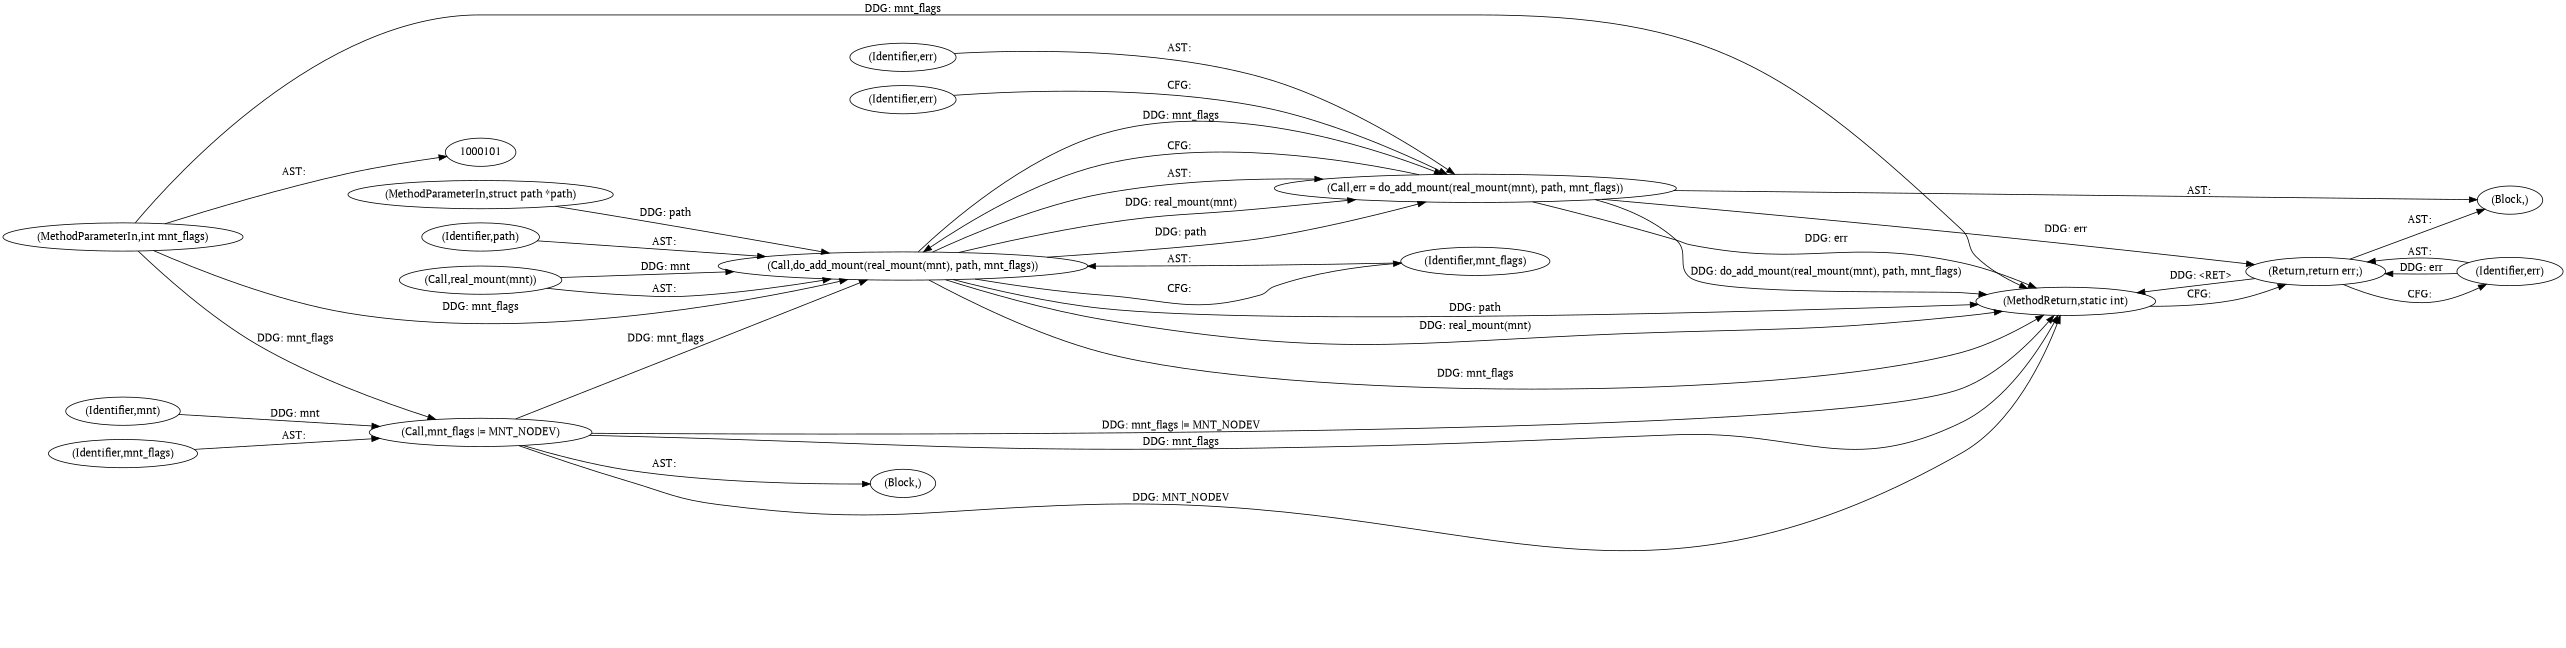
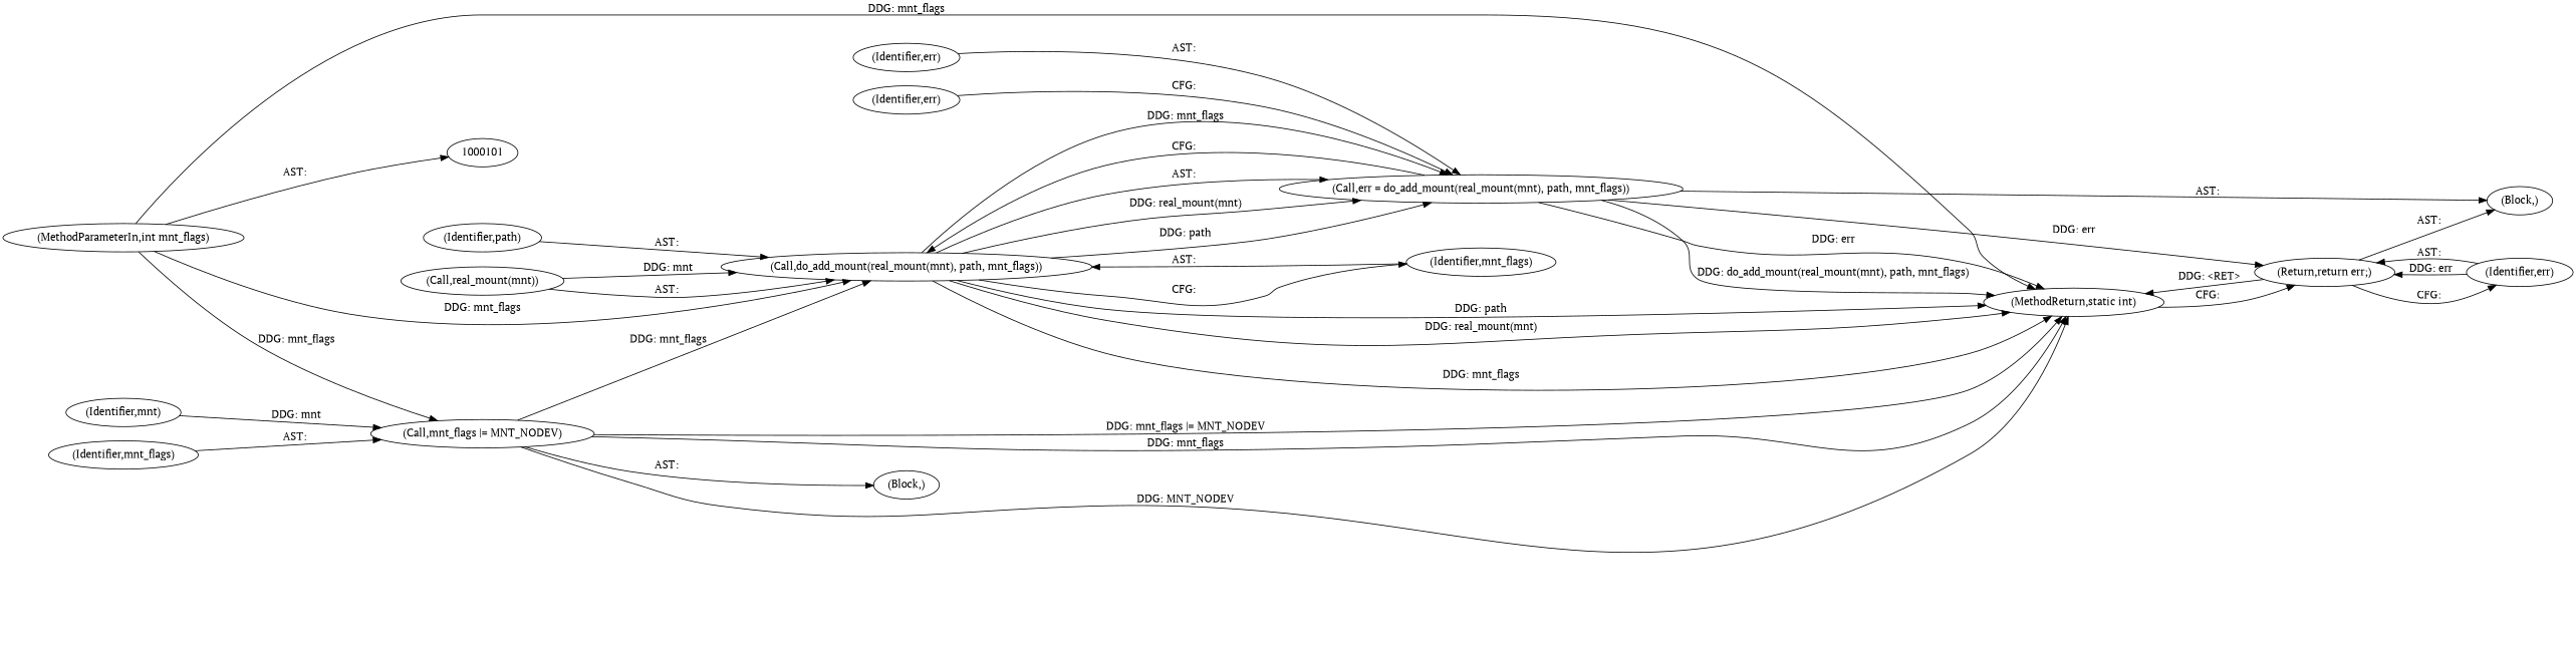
  digraph {
    fontname="PT Serif"
    rankdir=LR
    node [fontname="PT Serif"]
    edge [fontname="PT Serif"]
    n1 [label="(Call,mnt_flags |= MNT_NODEV)"]
    n2 [label="(Call,do_add_mount(real_mount(mnt), path, mnt_flags))"]
    n3 [label="(MethodReturn,static int)"]
    n4 [label="(Block,)"]
    n5 [label="(Call,err = do_add_mount(real_mount(mnt), path, mnt_flags))"]
    n6 [label="(Identifier,mnt_flags)"]
    n7 [label="(Return,return err;)"]
    n8 [label="(MethodParameterIn,int mnt_flags)"]
    1000101
    n10 [label="(Block,)"]
    n11 [label="(Identifier,err)"]
    n12 [label="(Identifier,err)"]
    n13 [label="(Identifier,mnt)"]
-   n14 [label="(MethodParameterIn,struct path *path)"]
    n15 [label="(Identifier,mnt_flags)"]
    n16 [label="(Identifier,path)"]
    n17 [label="(Call,real_mount(mnt))"]
    n18 [label="(Identifier,err)"]
    n1 -> n2 [label="DDG: mnt_flags"]
    n1 -> n3 [label="DDG: mnt_flags |= MNT_NODEV"]
    n1 -> n3 [label="DDG: mnt_flags"]
    n1 -> n3 [label="DDG: MNT_NODEV"]
    n1 -> n4 [label="AST: "]
    n2 -> n3 [label="DDG: mnt_flags"]
    n2 -> n3 [label="DDG: path"]
    n2 -> n3 [label="DDG: real_mount(mnt)"]
    n2 -> n5 [label="AST: "]
    n2 -> n5 [label="DDG: real_mount(mnt)"]
    n2 -> n5 [label="DDG: path"]
    n2 -> n5 [label="DDG: mnt_flags"]
    n2 -> n6 [label="CFG: "]
    n3 -> n7 [label="CFG: "]
    n5 -> n2 [label="CFG: "]
    n5 -> n3 [label="DDG: err"]
    n5 -> n3 [label="DDG: do_add_mount(real_mount(mnt), path, mnt_flags)"]
    n5 -> n7 [label="DDG: err"]
    n5 -> n10 [label="AST: "]
    n6 -> n2 [label="AST: "]
    n7 -> n3 [label="DDG: <RET>"]
    n7 -> n10 [label="AST: "]
    n7 -> n11 [label="CFG: "]
    n8 -> n1 [label="DDG: mnt_flags"]
    n8 -> n2 [label="DDG: mnt_flags"]
    n8 -> n3 [label="DDG: mnt_flags"]
    n8 -> 1000101 [label="AST: "]
    n11 -> n7 [label="AST: "]
    n11 -> n7 [label="DDG: err"]
    n12 -> n5 [label="AST: "]
    n13 -> n1 [label="DDG: mnt"]
-   n14 -> n2 [label="DDG: path"]
    n15 -> n1 [label="AST: "]
    n16 -> n2 [label="AST: "]
    n17 -> n2 [label="AST: "]
    n17 -> n2 [label="DDG: mnt"]
    n18 -> n5 [label="CFG: "]
  }
